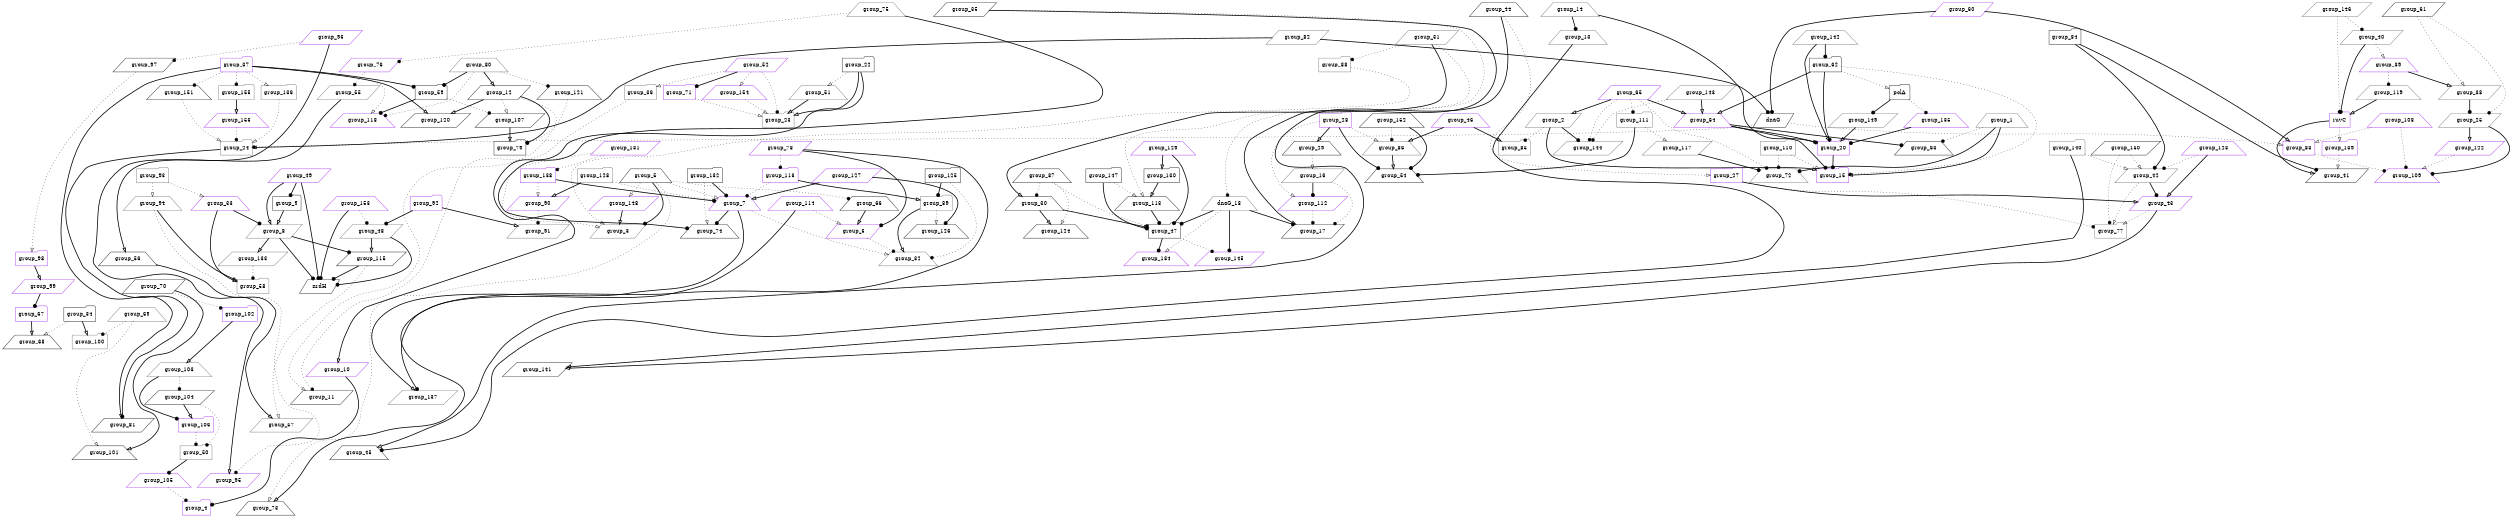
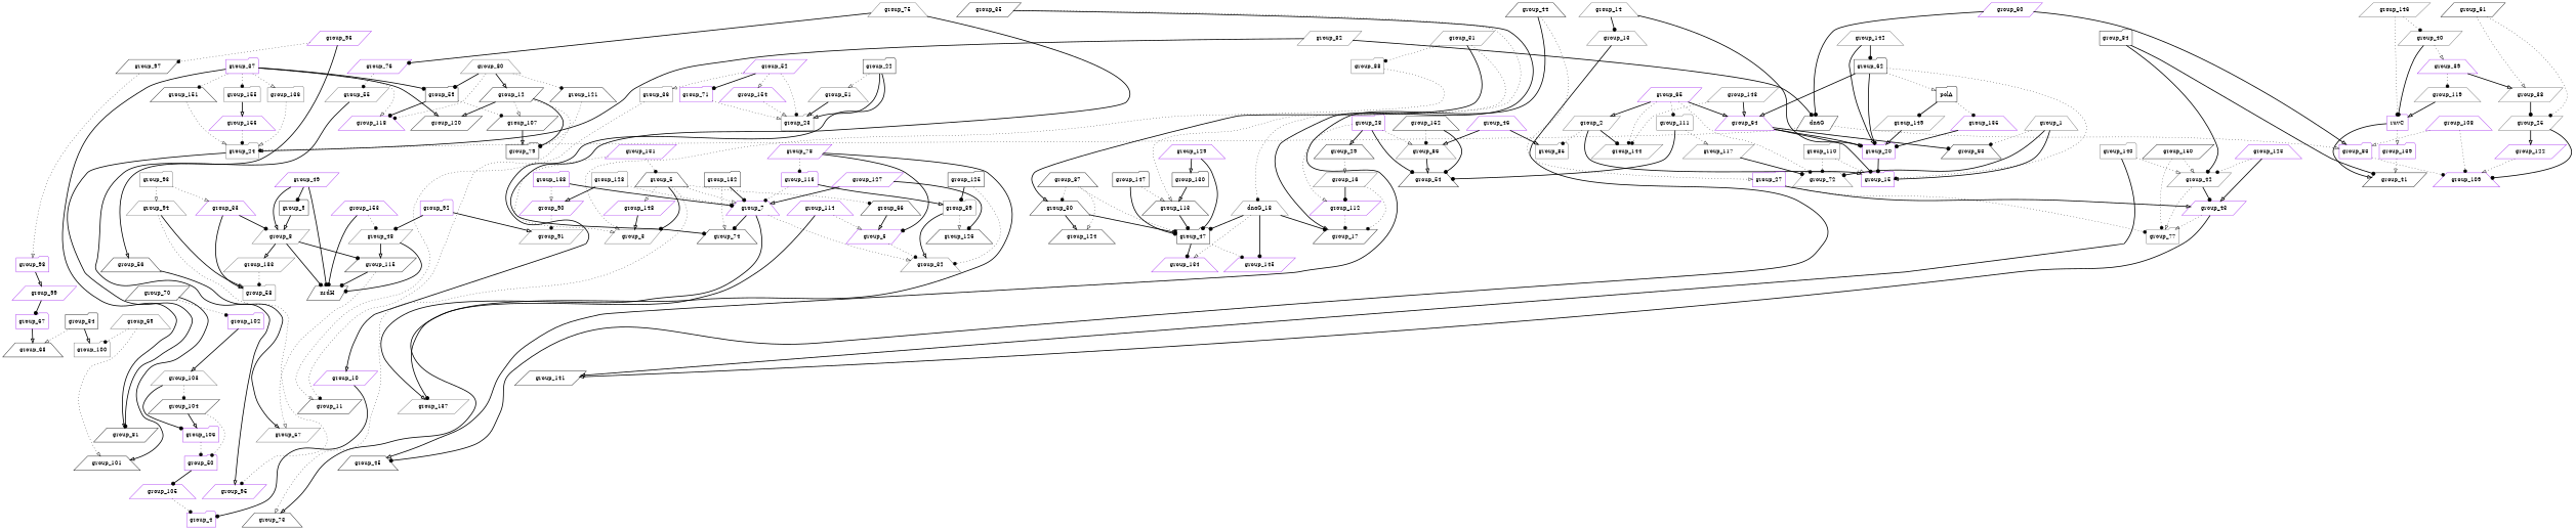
  digraph {
    node [color=purple shape=parallelogram]
    edge [arrowhead=dot style=bold weight=1]
    dnaG [color=black]
    group_24 [color=gray40 shape=folder]
    group_83 [shape=folder]
    group_81 [color=black]
    group_109 [shape=trapezium]
    group_1 [color=gray40 shape=trapezium]
    group_15 [shape=folder]
    group_63 [color=black shape=trapezium]
    group_72 [color=gray40 shape=trapezium]
    group_4 [shape=folder]
    group_10
    group_102 [shape=folder]
    group_103 [color=gray40 shape=trapezium]
    group_104 [color=black]
    group_106 [shape=folder]
-   group_50 [color=gray40 shape=folder]
+   group_50 [shape=folder]
    group_105 [shape=trapezium]
    group_107 [color=black]
    group_79 [color=black shape=folder]
    group_108 [shape=trapezium]
    group_110 [color=gray40 shape=folder]
    group_111 [color=gray40 shape=folder]
    group_117 [color=gray40]
    group_54 [color=black shape=trapezium]
    group_17 [color=black]
    group_112
    group_113 [color=black shape=trapezium]
    group_47 [color=black shape=folder]
    group_134 [shape=trapezium]
    group_145
    group_114 [shape=trapezium]
    group_6
    group_73 [color=black shape=trapezium]
    group_32 [color=gray40 shape=trapezium]
    group_115 [color=black]
    group_57 [color=gray40]
    nrdH [color=black]
    group_116 [shape=folder]
    group_7 [shape=trapezium]
    group_89 [color=gray40 shape=folder]
    group_74 [color=black shape=trapezium]
    group_137 [color=gray40]
    group_126 [color=black shape=trapezium]
    group_119 [color=gray40 shape=trapezium]
    ruvC [shape=folder]
    group_139 [shape=folder]
    group_41 [color=black]
    group_12 [color=black]
    group_11 [color=black]
    group_120 [color=black]
    group_121 [color=black shape=trapezium]
    group_122
    group_123 [shape=trapezium]
    group_42 [color=gray40]
    group_43
    group_77 [color=gray40 shape=folder]
    group_141 [color=black]
    group_125 [color=black shape=folder]
    group_127
    group_128 [color=gray40 shape=folder]
    group_90
    group_91 [color=gray40]
    group_129 [shape=trapezium]
    group_130 [color=black shape=folder]
    group_13 [color=gray40 shape=trapezium]
    group_45 [color=black shape=trapezium]
    group_3 [color=gray40]
    group_131
    group_5 [color=black shape=trapezium]
    group_148
    group_66 [color=black shape=trapezium]
    group_132 [color=black shape=folder]
    group_133 [color=gray40]
    group_58 [color=gray40 shape=folder]
    group_135 [shape=trapezium]
    group_20 [shape=folder]
    group_136 [color=gray40 shape=folder]
    group_138 [shape=folder]
    group_14 [color=gray40 shape=trapezium]
    group_140 [color=gray40 shape=folder]
    group_142 [color=gray40 shape=trapezium]
    group_62 [color=black shape=folder]
    group_64 [shape=trapezium]
    polA [color=black shape=folder]
    group_143 [color=gray40]
    group_144 [color=gray40]
    group_146 [color=gray40]
    group_40 [color=gray40]
    group_39 [shape=trapezium]
    group_147 [color=black shape=folder]
    group_149 [color=gray40]
    group_150 [color=black]
    group_151 [color=black shape=trapezium]
    group_152 [color=black shape=trapezium]
    group_86 [color=gray40 shape=trapezium]
    group_153 [shape=trapezium]
    group_48 [color=gray40]
    group_154 [shape=trapezium]
    group_23 [color=gray40 shape=folder]
    group_155 [color=gray40 shape=folder]
    group_156 [shape=trapezium]
    group_16 [color=gray40]
    n103 [color=gray40 label=dnaG_18 shape=trapezium]
    group_2 [color=gray40]
    group_85 [color=gray40 shape=folder]
    group_22 [color=black shape=folder]
    group_51 [color=gray40 shape=trapezium]
    group_25 [color=gray40]
    group_27 [shape=folder]
    group_28 [shape=folder]
    group_29 [color=black shape=trapezium]
    group_30 [color=black shape=trapezium]
    group_124 [color=black shape=trapezium]
    group_31 [color=gray40]
    group_88 [color=gray40 shape=folder]
    group_33 [shape=trapezium]
    group_8 [color=gray40]
    group_34 [color=black shape=folder]
    group_100 [color=gray40 shape=folder]
    group_68 [color=black shape=trapezium]
    group_35 [color=black]
    group_36 [color=gray40 shape=folder]
    group_37 [shape=folder]
    group_118 [shape=trapezium]
    group_59 [color=black shape=folder]
    group_38 [color=gray40]
    group_44 [color=black shape=trapezium]
    group_46 [shape=trapezium]
    group_49
    group_9 [color=black shape=folder]
    group_52
    group_71 [shape=folder]
    group_55 [color=gray40]
    group_56 [color=black shape=trapezium]
    group_60
    group_61 [color=black]
    group_65
    group_67 [shape=folder]
    group_69 [color=gray40 shape=trapezium]
    group_101 [color=black shape=trapezium]
    group_70 [color=black]
    group_75 [color=gray40 shape=trapezium]
    group_76
    group_78
    group_80 [color=gray40 shape=trapezium]
    group_82 [color=gray40]
    group_84 [color=black shape=folder]
    group_87 [color=black shape=trapezium]
    group_92 [shape=folder]
    group_93 [color=gray40 shape=folder]
    group_94 [color=gray40 shape=trapezium]
    group_95
    group_96
    group_97 [color=black]
    group_98 [shape=folder]
    group_99
    dnaG -> group_24 [style=dotted]
    dnaG -> group_83 [arrowhead=onormal style=dotted]
    group_24 -> group_81 [weight=0.5]
    group_83 -> group_109 [style=dotted weight=0.5]
    group_1 -> group_15 [arrowhead=onormal weight=0.25]
    group_1 -> group_63 [style=dotted]
    group_1 -> group_72
    group_10 -> group_4 [weight=0.333333333333333]
    group_102 -> group_103 [arrowhead=onormal weight=0.333333333333333]
    group_103 -> group_104 [style=dotted]
    group_103 -> group_106 [weight=0.333333333333333]
    group_104 -> group_106 [arrowhead=onormal weight=0.25]
    group_104 -> group_50 [style=dotted weight=0.333333333333333]
    group_106 -> group_50 [style=dotted]
    group_50 -> group_105 [weight=0.166666666666667]
    group_105 -> group_4 [style=dotted weight=0.333333333333333]
    group_107 -> group_79 [arrowhead=onormal]
    group_108 -> group_83 [arrowhead=onormal style=dotted]
    group_108 -> group_109 [style=dotted]
    group_110 -> group_15 [arrowhead=onormal style=dotted]
    group_110 -> group_72 [style=dotted weight=0.5]
    group_111 -> group_117 [arrowhead=onormal style=dotted]
    group_111 -> group_54 [weight=0.5]
    group_117 -> group_72
    group_112 -> group_17 [style=dotted]
    group_113 -> group_47
    group_47 -> group_134
    group_47 -> group_145 [style=dotted]
    group_114 -> group_6 [arrowhead=onormal style=dotted]
    group_114 -> group_73 [arrowhead=onormal weight=0.5]
    group_6 -> group_32 [style=dotted weight=0.5]
    group_115 -> group_57 [arrowhead=onormal style=dotted weight=0.5]
    group_115 -> nrdH
    group_116 -> group_7 [style=dotted]
    group_116 -> group_89 [arrowhead=onormal]
    group_7 -> group_32 [arrowhead=onormal style=dotted weight=0.5]
    group_7 -> group_74
    group_7 -> group_137 [arrowhead=onormal weight=0.5]
    group_89 -> group_32 [arrowhead=onormal]
    group_89 -> group_126 [arrowhead=onormal style=dotted]
    group_119 -> ruvC [arrowhead=onormal]
    ruvC -> group_139 [arrowhead=onormal style=dotted]
    ruvC -> group_41 [arrowhead=onormal weight=0.333333333333333]
    group_139 -> group_41 [arrowhead=onormal style=dotted]
    group_12 -> group_107 [arrowhead=onormal style=dotted]
    group_12 -> group_79 [weight=0.5]
    group_12 -> group_11 [arrowhead=onormal style=dotted weight=0.166666666666667]
    group_12 -> group_120 [arrowhead=onormal]
    group_121 -> group_79 [style=dotted]
    group_122 -> group_109 [arrowhead=onormal style=dotted weight=0.25]
    group_123 -> group_42 [style=dotted]
    group_123 -> group_43 [arrowhead=onormal]
    group_42 -> group_43
    group_42 -> group_77 [arrowhead=onormal style=dotted]
    group_43 -> group_77 [arrowhead=onormal style=dotted]
    group_43 -> group_141 [arrowhead=onormal weight=0.333333333333333]
    group_125 -> group_32 [style=dotted]
    group_125 -> group_89
    group_127 -> group_7 [arrowhead=onormal]
    group_127 -> group_126
    group_128 -> group_7 [arrowhead=onormal style=dotted]
    group_128 -> group_90 [arrowhead=onormal]
    group_90 -> group_91 [style=dotted]
    group_129 -> group_47
    group_129 -> group_130 [arrowhead=onormal]
    group_130 -> group_113 [arrowhead=onormal]
    group_13 -> group_45 [weight=0.166666666666667]
    group_131 -> group_3 [arrowhead=onormal style=dotted]
-   group_131 -> group_138 [style=dotted]
+   group_131 -> group_5 [style=dotted]
    group_5 -> group_73 [arrowhead=onormal style=dotted weight=0.5]
    group_5 -> group_7 [arrowhead=onormal style=dotted]
    group_5 -> group_3 [weight=0.2]
    group_5 -> group_148 [arrowhead=onormal style=dotted]
    group_5 -> group_66 [style=dotted weight=0.25]
    group_148 -> group_3 [arrowhead=onormal]
    group_66 -> group_6 [arrowhead=onormal]
    group_132 -> group_7
    group_132 -> group_74 [arrowhead=onormal style=dotted]
    group_133 -> group_58 [style=dotted]
    group_135 -> group_20
    group_20 -> group_15
    group_136 -> group_24 [arrowhead=onormal style=dotted weight=0.5]
    group_138 -> group_7 [weight=0.333333333333333]
    group_138 -> group_90 [arrowhead=onormal style=dotted]
    group_14 -> group_13 [weight=0.166666666666667]
    group_14 -> group_20 [weight=0.333333333333333]
    group_140 -> group_42 [arrowhead=onormal style=dotted]
    group_140 -> group_141 [arrowhead=onormal weight=0.333333333333333]
    group_142 -> group_20 [arrowhead=onormal weight=0.333333333333333]
    group_142 -> group_62
    group_62 -> group_15 [style=dotted]
    group_62 -> group_20
    group_62 -> group_64 [arrowhead=onormal weight=0.5]
    group_62 -> polA [arrowhead=onormal style=dotted weight=0.5]
    group_64 -> group_15 [weight=0.5]
    group_64 -> group_63
    group_64 -> group_20 [arrowhead=onormal]
    polA -> group_135 [style=dotted]
    polA -> group_149
    group_143 -> group_64 [arrowhead=onormal weight=0.5]
    group_143 -> group_144 [style=dotted]
    group_146 -> ruvC [style=dotted]
    group_146 -> group_40 [style=dotted]
    group_40 -> ruvC [weight=0.2]
    group_40 -> group_39 [arrowhead=onormal style=dotted weight=0.5]
    group_39 -> group_119 [style=dotted]
    group_39 -> group_38 [arrowhead=onormal weight=0.166666666666667]
    group_147 -> group_113 [arrowhead=onormal style=dotted]
    group_147 -> group_47
    group_149 -> group_20 [arrowhead=onormal]
    group_150 -> group_42 [arrowhead=onormal style=dotted]
    group_150 -> group_77 [style=dotted]
    group_151 -> group_24 [arrowhead=onormal style=dotted]
    group_152 -> group_54
    group_152 -> group_86 [style=dotted]
    group_86 -> group_54 [arrowhead=onormal]
    group_153 -> nrdH
    group_153 -> group_48 [style=dotted]
    group_48 -> group_115 [arrowhead=onormal]
    group_48 -> nrdH [weight=0.25]
    group_154 -> group_23 [arrowhead=onormal style=dotted]
    group_155 -> group_156 [arrowhead=onormal]
    group_156 -> group_24 [style=dotted]
    group_16 -> group_17 [style=dotted weight=0.5]
    group_16 -> group_112
    n103 -> group_17 [weight=0.5]
    n103 -> group_47
    n103 -> group_134 [arrowhead=onormal style=dotted weight=0.5]
    n103 -> group_145
    group_2 -> group_15 [arrowhead=onormal]
    group_2 -> group_144
    group_2 -> group_85 [style=dotted]
    group_22 -> group_10 [arrowhead=onormal weight=0.166666666666667]
    group_22 -> group_23 [arrowhead=onormal]
    group_22 -> group_51 [arrowhead=onormal style=dotted weight=0.5]
    group_51 -> group_23 [arrowhead=onormal weight=0.333333333333333]
    group_25 -> group_109 [weight=0.5]
    group_25 -> group_122 [arrowhead=onormal]
    group_27 -> group_43 [arrowhead=onormal weight=0.5]
    group_27 -> group_77 [style=dotted]
    group_28 -> group_54
    group_28 -> group_112 [arrowhead=onormal style=dotted]
    group_28 -> group_86 [arrowhead=onormal style=dotted weight=0.166666666666667]
    group_28 -> group_29 [arrowhead=onormal weight=0.5]
    group_29 -> group_16 [arrowhead=onormal style=dotted weight=0.2]
    group_30 -> group_47 [arrowhead=onormal weight=0.5]
    group_30 -> group_124 [arrowhead=onormal]
    group_31 -> group_113 [arrowhead=onormal style=dotted weight=0.25]
    group_31 -> group_30 [arrowhead=onormal weight=0.333333333333333]
    group_31 -> group_88 [style=dotted weight=0.333333333333333]
    group_88 -> group_3 [arrowhead=onormal style=dotted weight=0.333333333333333]
    group_33 -> group_58 [arrowhead=onormal weight=0.5]
    group_33 -> group_8 [weight=0.333333333333333]
    group_8 -> group_115
    group_8 -> nrdH
    group_8 -> group_133 [arrowhead=onormal]
    group_34 -> group_100 [arrowhead=onormal weight=0.166666666666667]
    group_34 -> group_68 [arrowhead=onormal style=dotted weight=0.333333333333333]
    group_35 -> group_17 [arrowhead=onormal weight=0.25]
    group_35 -> n103 [style=dotted weight=0.333333333333333]
    group_36 -> group_11 [style=dotted weight=0.166666666666667]
    group_37 -> group_81 [arrowhead=onormal weight=0.5]
    group_37 -> group_120 [arrowhead=onormal]
    group_37 -> group_136 [arrowhead=onormal style=dotted weight=0.333333333333333]
    group_37 -> group_151 [style=dotted]
    group_37 -> group_155 [style=dotted]
    group_37 -> group_118 [arrowhead=onormal style=dotted weight=0.333333333333333]
    group_37 -> group_59 [weight=0.5]
    group_59 -> group_107 [style=dotted weight=0.333333333333333]
    group_59 -> group_118
    group_38 -> group_25
    group_44 -> group_45 [arrowhead=onormal weight=0.333333333333333]
    group_44 -> group_27 [arrowhead=onormal style=dotted weight=0.166666666666667]
    group_46 -> group_86 [arrowhead=onormal]
    group_46 -> group_85 [arrowhead=onormal]
    group_49 -> nrdH
    group_49 -> group_8 [arrowhead=onormal weight=0.25]
    group_49 -> group_9
    group_9 -> group_8 [arrowhead=onormal]
    group_52 -> group_154 [arrowhead=onormal style=dotted]
    group_52 -> group_23 [style=dotted]
    group_52 -> group_36 [arrowhead=onormal style=dotted weight=0.333333333333333]
    group_52 -> group_71 [weight=0.5]
    group_71 -> group_23 [arrowhead=onormal style=dotted weight=0.5]
    group_55 -> group_56 [arrowhead=onormal weight=0.5]
    group_56 -> group_57 [arrowhead=onormal weight=0.5]
    group_60 -> dnaG [weight=0.166666666666667]
    group_60 -> group_83 [arrowhead=onormal weight=0.5]
    group_61 -> group_25 [style=dotted weight=0.5]
    group_61 -> group_38 [arrowhead=onormal style=dotted weight=0.5]
    group_65 -> group_72 [style=dotted]
    group_65 -> group_111 [style=dotted]
    group_65 -> group_64 [arrowhead=onormal]
    group_65 -> group_144 [style=dotted]
    group_65 -> group_2 [arrowhead=onormal weight=0.5]
    group_67 -> group_68 [arrowhead=onormal weight=0.5]
    group_69 -> group_100 [style=dotted weight=0.166666666666667]
    group_69 -> group_101 [arrowhead=onormal style=dotted weight=0.333333333333333]
    group_70 -> group_102 [style=dotted weight=0.333333333333333]
    group_70 -> group_101 [arrowhead=onormal weight=0.166666666666667]
    group_75 -> group_74 [weight=0.5]
-   group_75 -> group_76 [style=dotted weight=0.5]
+   group_75 -> group_76 [weight=0.5]
    group_76 -> group_55 [style=dotted weight=0.5]
    group_78 -> group_6 [weight=0.333333333333333]
    group_78 -> group_116 [style=dotted]
    group_78 -> group_137 [weight=0.5]
    group_80 -> group_12 [arrowhead=onormal]
    group_80 -> group_121 [style=dotted]
    group_80 -> group_118 [style=dotted]
    group_80 -> group_59
    group_82 -> dnaG [weight=0.333333333333333]
    group_82 -> group_24 [arrowhead=onormal weight=0.333333333333333]
    group_84 -> group_41 [weight=0.333333333333333]
    group_84 -> group_42 [weight=0.166666666666667]
    group_87 -> group_47 [style=dotted weight=0.5]
    group_87 -> group_30 [style=dotted]
    group_87 -> group_124 [arrowhead=onormal style=dotted]
    group_92 -> group_91 [arrowhead=onormal weight=0.25]
    group_92 -> group_48
    group_93 -> group_33 [arrowhead=onormal style=dotted weight=0.333333333333333]
    group_93 -> group_94 [arrowhead=onormal style=dotted]
    group_94 -> group_58 [arrowhead=onormal weight=0.333333333333333]
    group_94 -> group_95 [style=dotted weight=0.333333333333333]
    group_96 -> group_95 [arrowhead=onormal weight=0.166666666666667]
    group_96 -> group_97 [style=dotted weight=0.333333333333333]
    group_97 -> group_98 [arrowhead=onormal style=dotted weight=0.166666666666667]
    group_98 -> group_99 [arrowhead=onormal weight=0.333333333333333]
    group_99 -> group_67 [weight=0.166666666666667]
  }
